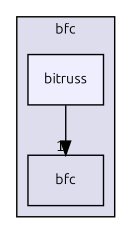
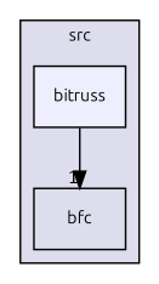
  digraph {
    compound=true
    fontname=Ubuntu
    node [fontname=Ubuntu fontsize=10 shape=box]
    n1 [label=bfc]
    n2 [fillcolor="#eeeeff" label=bitruss pencolor=black style=filled]
    subgraph cluster_1 {
      bgcolor="#ddddee"
      fontsize=10
-     label=bfc
+     label=src
      pencolor=black
      n1
      n2
    }
    n2 -> n1 [headlabel=1 labeldistance=1.5 labelfontname=Helvetica labelfontsize=10 fontname=Ubuntu]
  }
